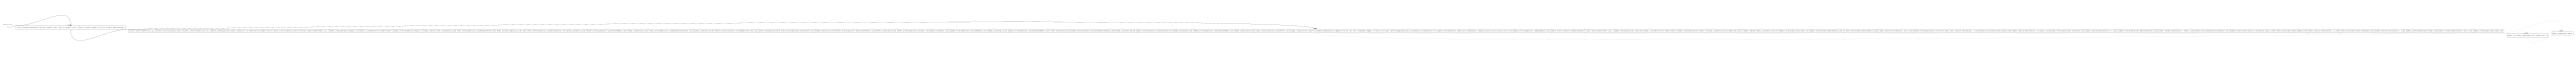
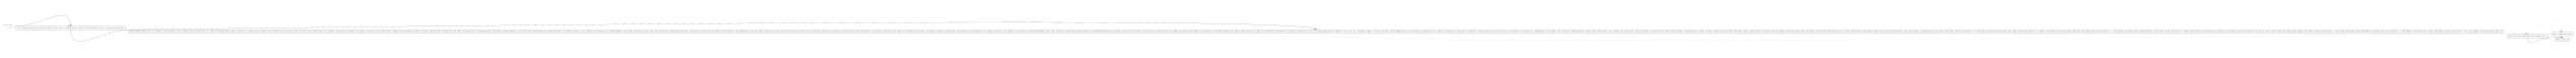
  digraph {
    fontname="Source Code Pro"
    rankdir=LR
    node [fontname="Source Code Pro" shape=record]
    edge [fontname="Source Code Pro" headport=n tailport=s]
    BB_entry216 [shape=none]
    n2 [label="{10768: constant[undefined,v1]|10769: vardecl['root']|10770: vardecl['Chart']|10771: vardecl['helpers']|10772: vardecl['defaultConfig']}"]
    n3 [label="{10773: read-variable['this',v2,-]|10774: write-variable[v2,'root']*|10775: read-variable['root',v4,-]|10776: read-property[v4,'Chart',v3]|10777: \<variable-non-null-undef\>['root']|10778: write-variable[v3,'Chart']*|10779: read-variable['Chart',v6,-]|10780: read-property[v6,'helpers',v5]|10781: \<variable-non-null-undef\>['Chart']|10782: write-variable[v5,'helpers']*|10783: new[v7]|10784: constant[true,v8]|10785: write-property[v7,'scaleShowGridLines',v8]|10786: constant[\"rgba(0,0,0,.05)\",v9]|10787: write-property[v7,'scaleGridLineColor',v9]|10788: constant[1.0,v10]|10789: write-property[v7,'scaleGridLineWidth',v10]|10790: constant[true,v11]|10791: write-property[v7,'scaleShowHorizontalLines',v11]|10792: constant[true,v12]|10793: write-property[v7,'scaleShowVerticalLines',v12]|10794: constant[true,v13]|10795: write-property[v7,'bezierCurve',v13]|10796: constant[0.4,v14]|10797: write-property[v7,'bezierCurveTension',v14]|10798: constant[true,v15]|10799: write-property[v7,'pointDot',v15]|10800: constant[4.0,v16]|10801: write-property[v7,'pointDotRadius',v16]|10802: constant[1.0,v17]|10803: write-property[v7,'pointDotStrokeWidth',v17]|10804: constant[20.0,v18]|10805: write-property[v7,'pointHitDetectionRadius',v18]|10806: constant[true,v19]|10807: write-property[v7,'datasetStroke',v19]|10808: constant[2.0,v20]|10809: write-property[v7,'datasetStrokeWidth',v20]|10810: constant[true,v21]|10811: write-property[v7,'datasetFill',v21]|10812: constant[\"\\\<ul class=\\\"\\\<%=name.toLowerCase()%\\\>-legend\\\"\\\>\\\<% for (var i=0; i\\\<datasets.length; i++)\\\{%\\\>\\\<li\\\>\\\<span style=\\\"background-color:\\\<%=datasets[i].strokeColor%\\\>\\\"\\\>\\\</span\\\>\\\<%if(datasets[i].label)\\\{%\\\>\\\<%=datasets[i].label%\\\>\\\<%\\\}%\\\>\\\</li\\\>\\\<%\\\}%\\\>\\\</ul\\\>\",v22]|10813: write-property[v7,'legendTemplate',v22]|10814: write-variable[v7,'defaultConfig']*|10815: read-variable['Chart',v25,-]|10816: read-property[v25,'Type',v24]|10817: \<variable-non-null-undef\>['Chart']|10818: read-property[v24,'extend',-]|10819: \<property-non-null-undef\>[v25,'Type']|10820: new[v26]|10821: constant[\"Line\",v27]|10822: write-property[v26,'name',v27]|10823: read-variable['defaultConfig',v28,-]|10824: write-property[v26,'defaults',v28]|10825: function-expr[function ( data ),v29]|10826: write-property[v26,'initialize',v29]|10827: function-expr[function ( ),v30]|10828: write-property[v26,'update',v30]|10829: function-expr[function ( callback ),v31]|10830: write-property[v26,'eachPoints',v31]|10831: function-expr[function ( e ),v32]|10832: write-property[v26,'getPointsAtEvent',v32]|10833: function-expr[function ( labels ),v33]|10834: write-property[v26,'buildScale',v33]|10835: function-expr[function ( valuesArray label ),v34]|10836: write-property[v26,'addData',v34]|10837: function-expr[function ( ),v35]|10838: write-property[v26,'removeData',v35]|10839: function-expr[function ( ),v36]|10840: write-property[v26,'reflow',v36]|10841: function-expr[function ( ease ),v37]|10842: write-property[v26,'draw',v37]}"]
    n4 [label="{10843: call-Chart.Type.extend [v24,'extend',v26,-]*}"]
    n5 [label="{10845: exceptional-return}"]
+   n6 [label="{10844: return[v1]}"]
    BB_entry216 -> n2 [headlabel="    2661"]
    n2 -> n3 [headlabel="      2662"]
    n3 -> n4 [color=gray headlabel="      2663"]
    n3 -> n5 [color=gray headlabel="      2665"]
    n4 -> n5 [color=gray]
+   n4 -> n6 [headlabel="      2664"]
  }
